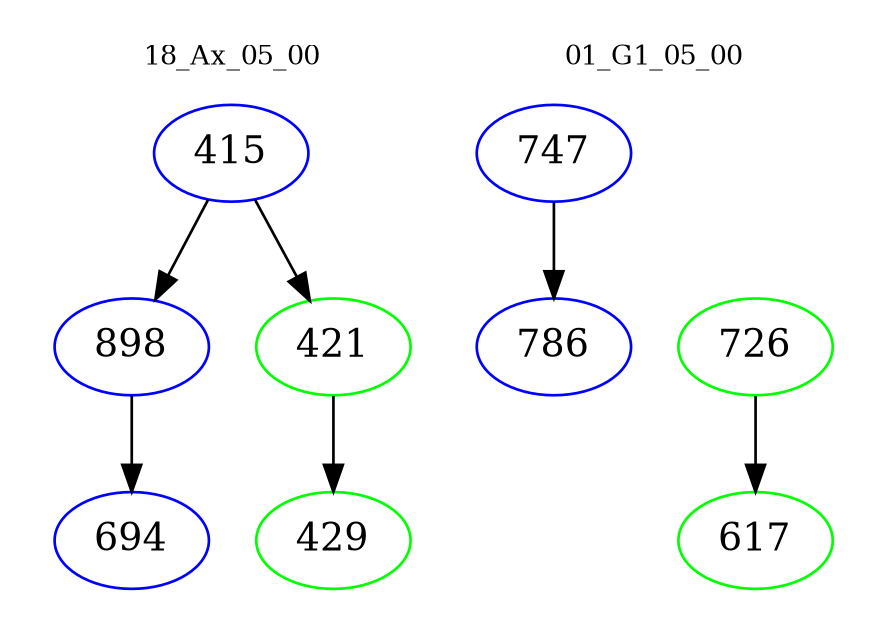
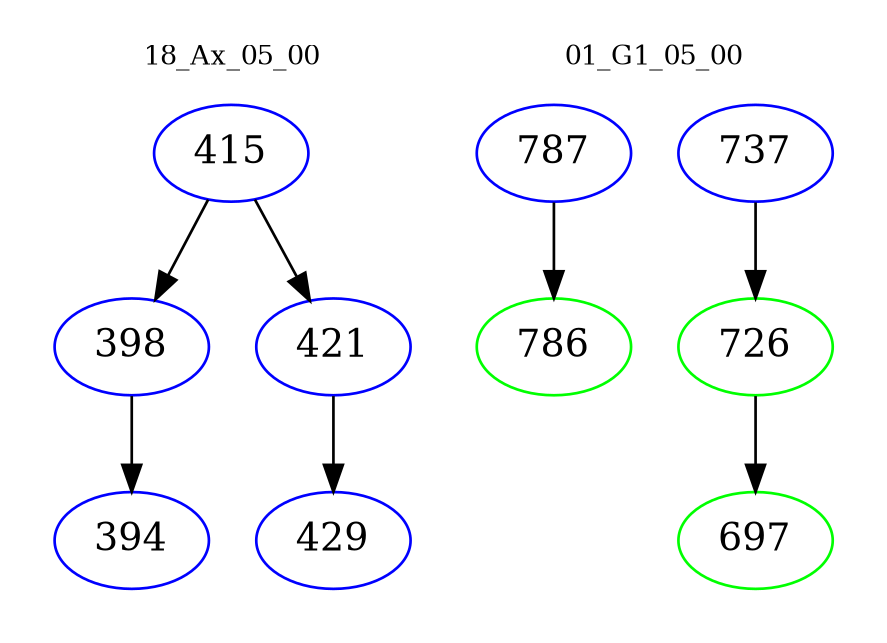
  digraph {
    node [color=blue]
    edge [color=black]
    n1 [label=415]
-   n2 [label=898]
-   n3 [color=green label=421]
-   n4 [label=694]
-   n5 [color=green label=429]
+   n2 [label=398]
+   n3 [label=421]
+   n4 [label=394]
+   n5 [label=429]
+   n6 [label=737]
    n7 [color=green label=726]
-   n8 [label=747]
-   n9 [color=green label=617]
-   n10 [label=786]
+   n8 [label=787]
+   n9 [color=green label=697]
+   n10 [color=green label=786]
    subgraph cluster_1 {
      color=white
      fontsize=10
      label="18_Ax_05_00"
      n1
      n2
      n3
      n4
      n5
    }
    subgraph cluster_2 {
      color=white
      fontsize=10
      label="01_G1_05_00"
+     n6
      n7
      n8
      n9
      n10
    }
    n1 -> n2
    n1 -> n3
    n2 -> n4
    n3 -> n5
+   n6 -> n7
    n7 -> n9
    n8 -> n10
  }
